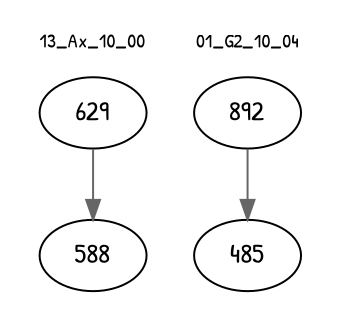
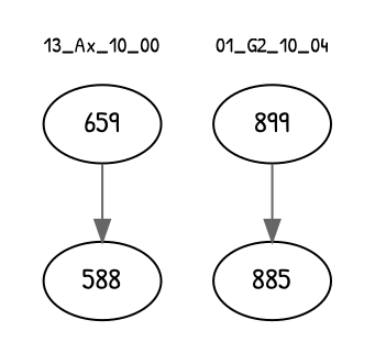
  digraph {
    fontname="Patrick Hand"
    node [color=black fontname="Patrick Hand"]
    edge [color=gray40 fontname="Patrick Hand"]
-   n1 [label=629]
+   n1 [label=659]
    n2 [label=588]
-   n3 [label=892]
-   n4 [label=485]
+   n3 [label=899]
+   n4 [label=885]
    subgraph cluster_1 {
      color=white
      fontsize=10
      label="13_Ax_10_00"
      n1
      n2
    }
    subgraph cluster_2 {
      color=white
      fontsize=10
      label="01_G2_10_04"
      n3
      n4
    }
    n1 -> n2
    n3 -> n4
  }
